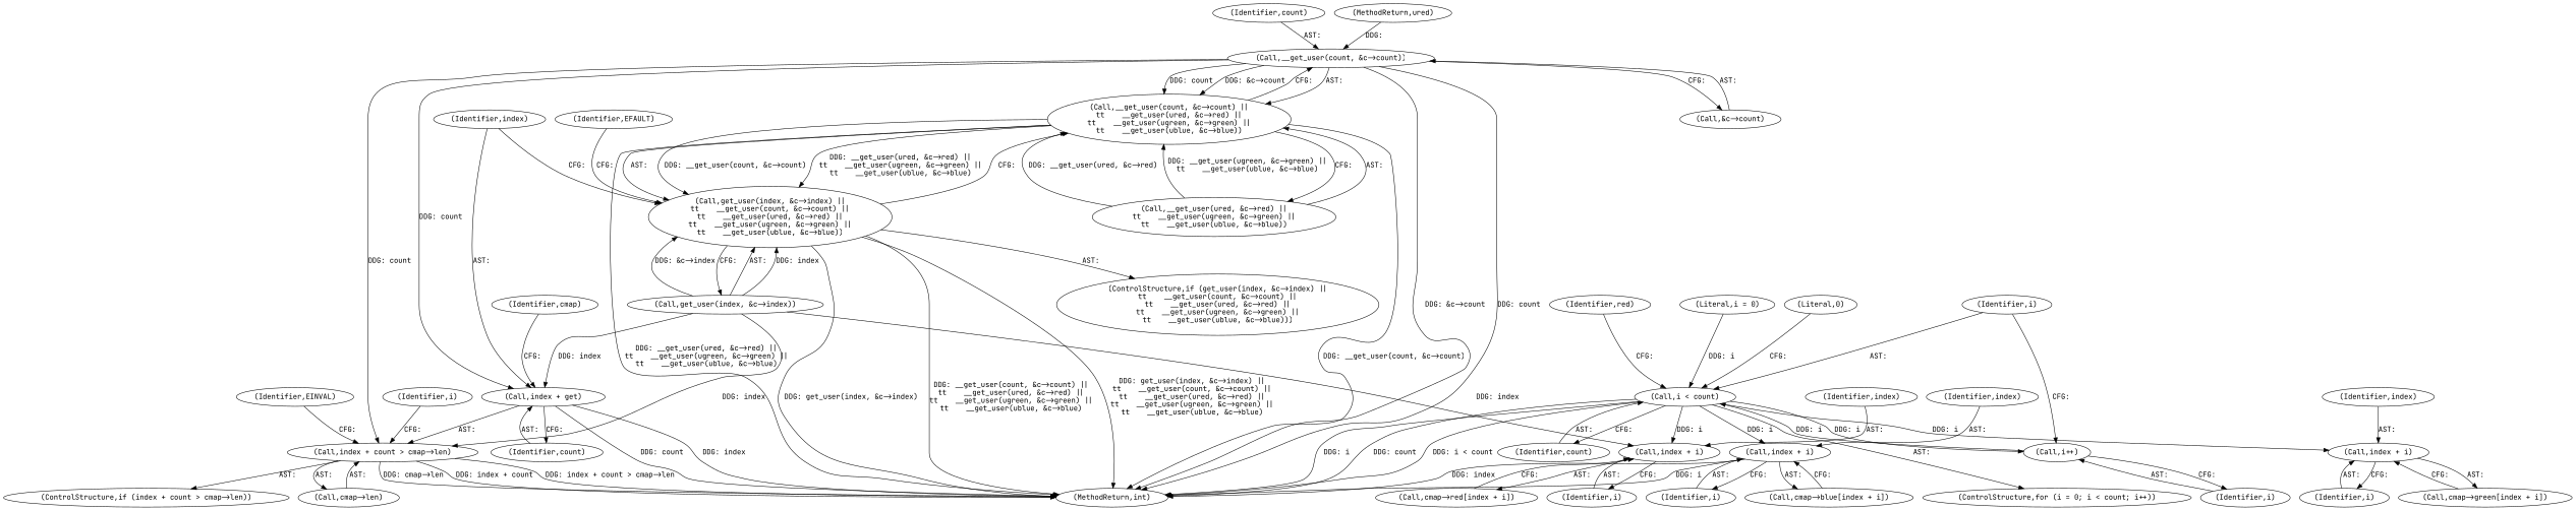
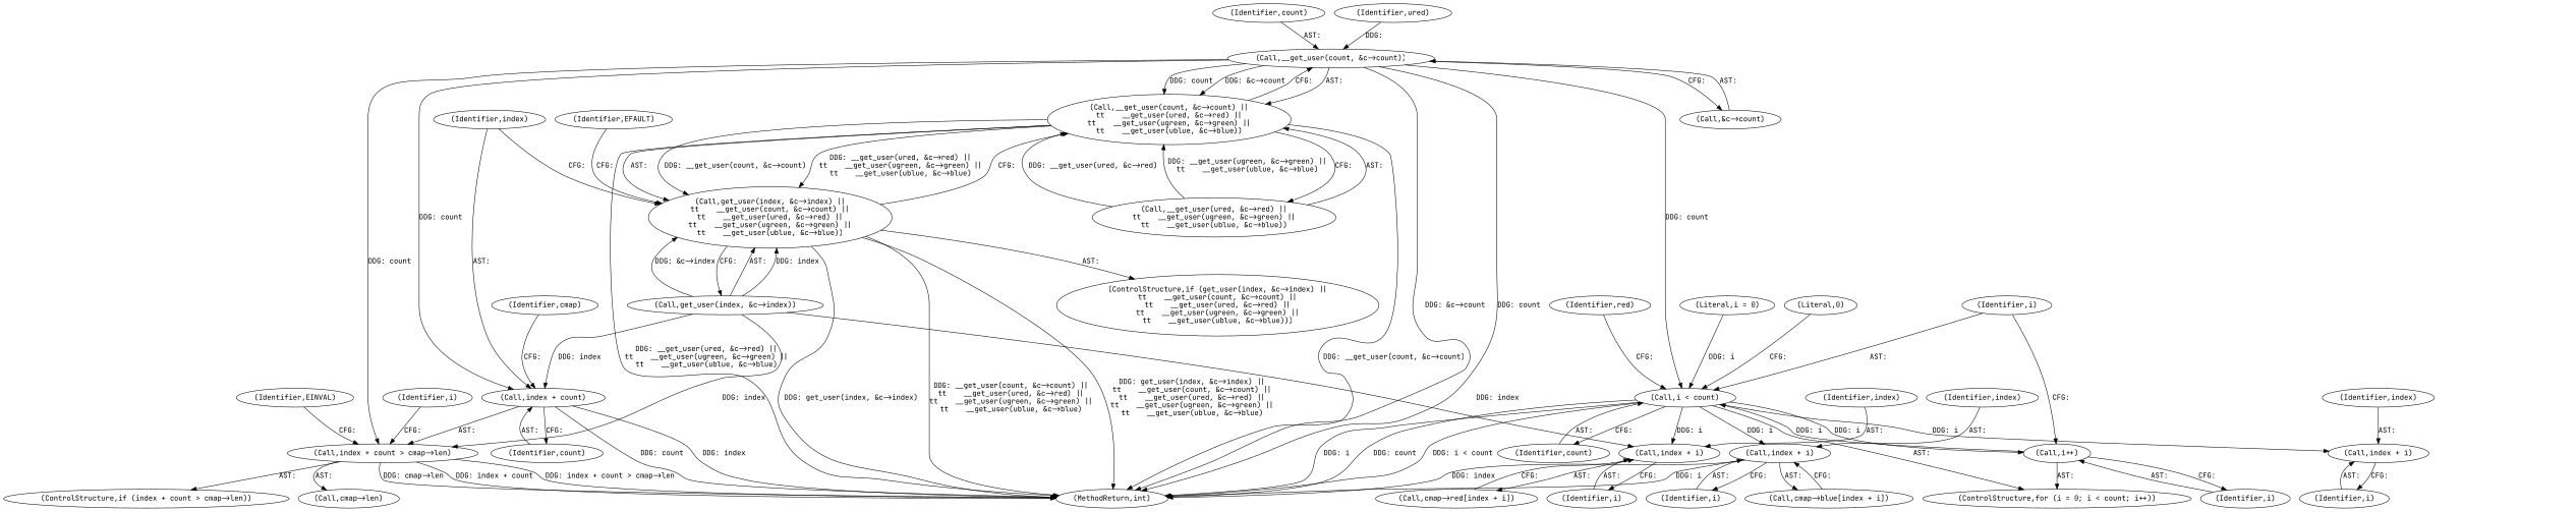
  digraph {
    fontname="JetBrains Mono"
    node [fontname="JetBrains Mono"]
    edge [fontname="JetBrains Mono"]
    n1 [label="(Call,__get_user(count, &c->count))"]
    n2 [label="(Call,__get_user(count, &c->count) ||\n\t\t    __get_user(ured, &c->red) ||\n\t\t    __get_user(ugreen, &c->green) ||\n\t\t    __get_user(ublue, &c->blue))"]
    n3 [label="(Call,index + count > cmap->len)"]
-   n4 [label="(Call,index + get)"]
+   n4 [label="(Call,index + count)"]
    n5 [label="(Call,i < count)"]
    n6 [label="(MethodReturn,int)"]
    n7 [label="(Call,&c->count)"]
    n8 [label="(Call,get_user(index, &c->index) ||\n\t\t    __get_user(count, &c->count) ||\n\t\t    __get_user(ured, &c->red) ||\n\t\t    __get_user(ugreen, &c->green) ||\n\t\t    __get_user(ublue, &c->blue))"]
    n9 [label="(Call,__get_user(ured, &c->red) ||\n\t\t    __get_user(ugreen, &c->green) ||\n\t\t    __get_user(ublue, &c->blue))"]
    n10 [label="(ControlStructure,if (index + count > cmap->len))"]
    n11 [label="(Call,cmap->len)"]
    n12 [label="(Identifier,count)"]
    n13 [label="(Call,i++)"]
    n14 [label="(Call,index + i)"]
    n15 [label="(Call,index + i)"]
    n16 [label="(Call,index + i)"]
    n17 [label="(Identifier,count)"]
    n18 [label="(ControlStructure,for (i = 0; i < count; i++))"]
    n19 [label="(ControlStructure,if (get_user(index, &c->index) ||\n\t\t    __get_user(count, &c->count) ||\n\t\t    __get_user(ured, &c->red) ||\n\t\t    __get_user(ugreen, &c->green) ||\n\t\t    __get_user(ublue, &c->blue)))"]
    n20 [label="(Call,get_user(index, &c->index))"]
    n21 [label="(Identifier,i)"]
    n22 [label="(Call,cmap->red[index + i])"]
    n23 [label="(Identifier,i)"]
    n24 [label="(Identifier,i)"]
-   n25 [label="(Call,cmap->green[index + i])"]
    n26 [label="(Call,cmap->blue[index + i])"]
    n27 [label="(Identifier,i)"]
    n28 [label="(Identifier,index)"]
    n29 [label="(Identifier,i)"]
    n30 [label="(Identifier,index)"]
    n31 [label="(Identifier,count)"]
    n32 [label="(Identifier,EINVAL)"]
    n33 [label="(Identifier,i)"]
    n34 [label="(Identifier,index)"]
-   n35 [label="(MethodReturn,ured)"]
+   n35 [label="(Identifier,ured)"]
    n36 [label="(Identifier,index)"]
    n37 [label="(Identifier,cmap)"]
    n38 [label="(Literal,i = 0)"]
    n39 [label="(Literal,0)"]
    n40 [label="(Identifier,EFAULT)"]
    n41 [label="(Identifier,red)"]
    n1 -> n2 [label="AST: "]
    n1 -> n2 [label="DDG: count"]
    n1 -> n2 [label="DDG: &c->count"]
    n1 -> n3 [label="DDG: count"]
    n1 -> n4 [label="DDG: count"]
+   n1 -> n5 [label="DDG: count"]
    n1 -> n6 [label="DDG: &c->count"]
    n1 -> n6 [label="DDG: count"]
    n1 -> n7 [label="CFG: "]
    n2 -> n1 [label="CFG: "]
    n2 -> n6 [label="DDG: __get_user(ured, &c->red) ||\n\t\t    __get_user(ugreen, &c->green) ||\n\t\t    __get_user(ublue, &c->blue)"]
    n2 -> n6 [label="DDG: __get_user(count, &c->count)"]
    n2 -> n8 [label="AST: "]
    n2 -> n8 [label="DDG: __get_user(count, &c->count)"]
    n2 -> n8 [label="DDG: __get_user(ured, &c->red) ||\n\t\t    __get_user(ugreen, &c->green) ||\n\t\t    __get_user(ublue, &c->blue)"]
    n2 -> n9 [label="CFG: "]
    n3 -> n6 [label="DDG: cmap->len"]
    n3 -> n6 [label="DDG: index + count"]
    n3 -> n6 [label="DDG: index + count > cmap->len"]
    n3 -> n10 [label="AST: "]
    n3 -> n11 [label="AST: "]
    n4 -> n3 [label="AST: "]
    n4 -> n6 [label="DDG: count"]
    n4 -> n6 [label="DDG: index"]
    n4 -> n12 [label="CFG: "]
    n5 -> n6 [label="DDG: count"]
    n5 -> n6 [label="DDG: i < count"]
    n5 -> n6 [label="DDG: i"]
    n5 -> n13 [label="DDG: i"]
    n5 -> n14 [label="DDG: i"]
    n5 -> n15 [label="DDG: i"]
    n5 -> n16 [label="DDG: i"]
    n5 -> n17 [label="CFG: "]
    n5 -> n18 [label="AST: "]
    n7 -> n1 [label="AST: "]
    n8 -> n2 [label="CFG: "]
    n8 -> n6 [label="DDG: get_user(index, &c->index)"]
    n8 -> n6 [label="DDG: __get_user(count, &c->count) ||\n\t\t    __get_user(ured, &c->red) ||\n\t\t    __get_user(ugreen, &c->green) ||\n\t\t    __get_user(ublue, &c->blue)"]
    n8 -> n6 [label="DDG: get_user(index, &c->index) ||\n\t\t    __get_user(count, &c->count) ||\n\t\t    __get_user(ured, &c->red) ||\n\t\t    __get_user(ugreen, &c->green) ||\n\t\t    __get_user(ublue, &c->blue)"]
    n8 -> n19 [label="AST: "]
    n8 -> n20 [label="CFG: "]
    n9 -> n2 [label="AST: "]
    n9 -> n2 [label="DDG: __get_user(ured, &c->red)"]
    n9 -> n2 [label="DDG: __get_user(ugreen, &c->green) ||\n\t\t    __get_user(ublue, &c->blue)"]
-   n11 -> n3 [label="AST: "]
    n12 -> n4 [label="AST: "]
    n13 -> n5 [label="DDG: i"]
+   n13 -> n18 [label="AST: "]
    n13 -> n21 [label="CFG: "]
    n14 -> n22 [label="AST: "]
    n14 -> n23 [label="CFG: "]
    n15 -> n24 [label="CFG: "]
-   n15 -> n25 [label="AST: "]
    n16 -> n6 [label="DDG: index"]
    n16 -> n6 [label="DDG: i"]
    n16 -> n26 [label="AST: "]
    n16 -> n27 [label="CFG: "]
    n17 -> n5 [label="AST: "]
    n20 -> n3 [label="DDG: index"]
    n20 -> n4 [label="DDG: index"]
    n20 -> n8 [label="AST: "]
    n20 -> n8 [label="DDG: index"]
    n20 -> n8 [label="DDG: &c->index"]
    n20 -> n14 [label="DDG: index"]
    n21 -> n13 [label="AST: "]
    n22 -> n14 [label="CFG: "]
    n23 -> n14 [label="AST: "]
    n24 -> n15 [label="AST: "]
-   n25 -> n15 [label="CFG: "]
    n26 -> n16 [label="CFG: "]
    n27 -> n16 [label="AST: "]
    n28 -> n16 [label="AST: "]
    n29 -> n5 [label="AST: "]
    n29 -> n13 [label="CFG: "]
    n30 -> n4 [label="AST: "]
    n30 -> n8 [label="CFG: "]
    n31 -> n1 [label="AST: "]
    n32 -> n3 [label="CFG: "]
    n33 -> n3 [label="CFG: "]
    n34 -> n15 [label="AST: "]
    n35 -> n1 [label="DDG: "]
    n36 -> n14 [label="AST: "]
    n37 -> n4 [label="CFG: "]
    n38 -> n5 [label="DDG: i"]
    n39 -> n5 [label="CFG: "]
    n40 -> n8 [label="CFG: "]
    n41 -> n5 [label="CFG: "]
  }
